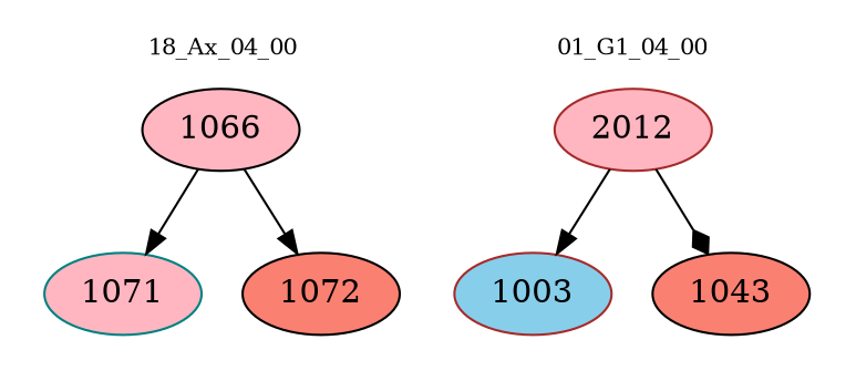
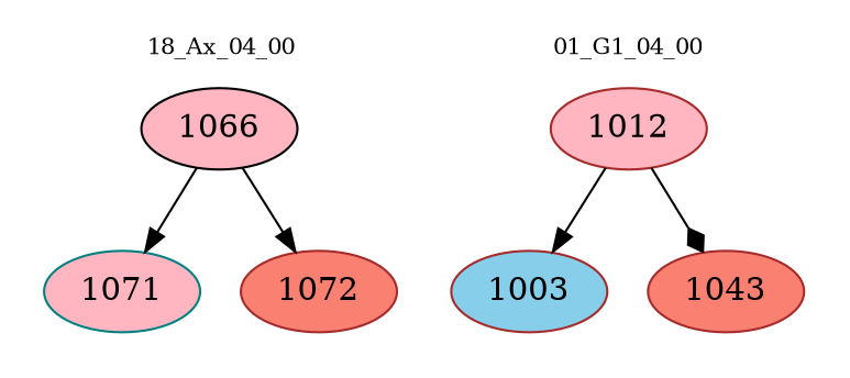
  digraph {
    fontname="DejaVu Serif"
    node [color=black fillcolor=lightpink fontname="DejaVu Serif" style=filled]
    edge [arrowhead=normal color=black fontname="DejaVu Serif"]
    n1 [label=1066]
    n2 [color=teal label=1071]
-   n3 [fillcolor=salmon label=1072]
-   n4 [color=brown label=2012]
+   n3 [color=brown fillcolor=salmon label=1072]
+   n4 [color=brown label=1012]
    n5 [color=brown fillcolor=skyblue label=1003]
-   n6 [fillcolor=salmon label=1043]
+   n6 [color=brown fillcolor=salmon label=1043]
    subgraph cluster_1 {
      color=white
      fontsize=10
      label="18_Ax_04_00"
      n1
      n2
      n3
    }
    subgraph cluster_2 {
      color=white
      fontsize=10
      label="01_G1_04_00"
      n4
      n5
      n6
    }
    n1 -> n2
    n1 -> n3
    n4 -> n5
    n4 -> n6 [arrowhead=diamond]
  }
